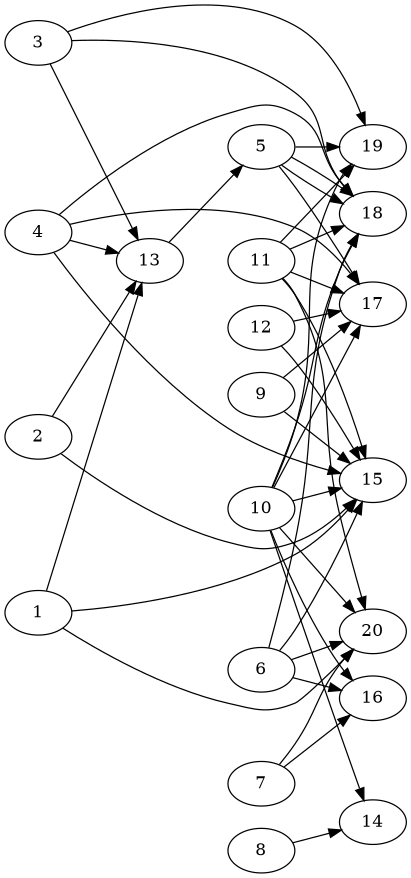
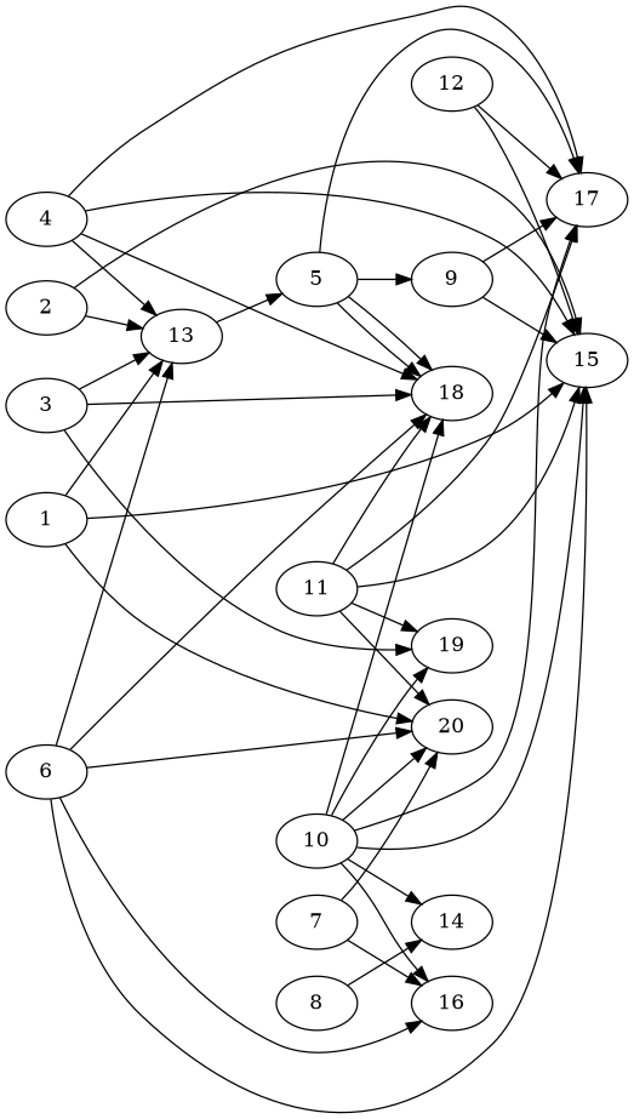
  digraph {
    rankdir=LR
    node [alpha=0.09]
    1 [expect_size=40027136]
    13 [alpha=0.17 expect_size=24725504]
    15 [alpha=0.08 expect_size=21222400]
    20 [alpha=0.14 expect_size=10911744]
    5 [alpha=0.13 expect_size=17646592]
    2 [alpha=0.04 expect_size=20964352]
    3 [alpha=0.01 expect_size=42976256]
    18 [alpha=0.07 expect_size=39069696]
    19 [expect_size=39522304]
    4 [alpha=0.17 expect_size=8048640]
    17 [alpha=0.13 expect_size=26266624]
    6 [expect_size=31433728]
    16 [alpha=0.04 expect_size=5356544]
    7 [alpha=0.05 expect_size=33196032]
    8 [alpha=0.00 expect_size=38640640]
    14 [alpha=0.10 expect_size=27855872]
    9 [alpha=0.08 expect_size=38765568]
    10 [alpha=0.03 expect_size=47601664]
    11 [alpha=0.15 expect_size=41966592]
    12 [alpha=0.08 expect_size=15983616]
    1 -> 13
    1 -> 15
    1 -> 20
    13 -> 5
    5 -> 18
    5 -> 18
-   5 -> 19
+   5 -> 9
    5 -> 17
    2 -> 13
    2 -> 15
    3 -> 13
    3 -> 18
    3 -> 19
    4 -> 13
    4 -> 15
    4 -> 18
    4 -> 17
+   6 -> 13
    6 -> 15
    6 -> 20
    6 -> 18
    6 -> 16
    7 -> 20
    7 -> 16
    8 -> 14
    9 -> 15
    9 -> 17
    10 -> 15
    10 -> 20
    10 -> 18
    10 -> 19
    10 -> 17
    10 -> 16
    10 -> 14
    11 -> 15
    11 -> 20
    11 -> 18
    11 -> 19
    11 -> 17
    12 -> 15
    12 -> 17
  }
